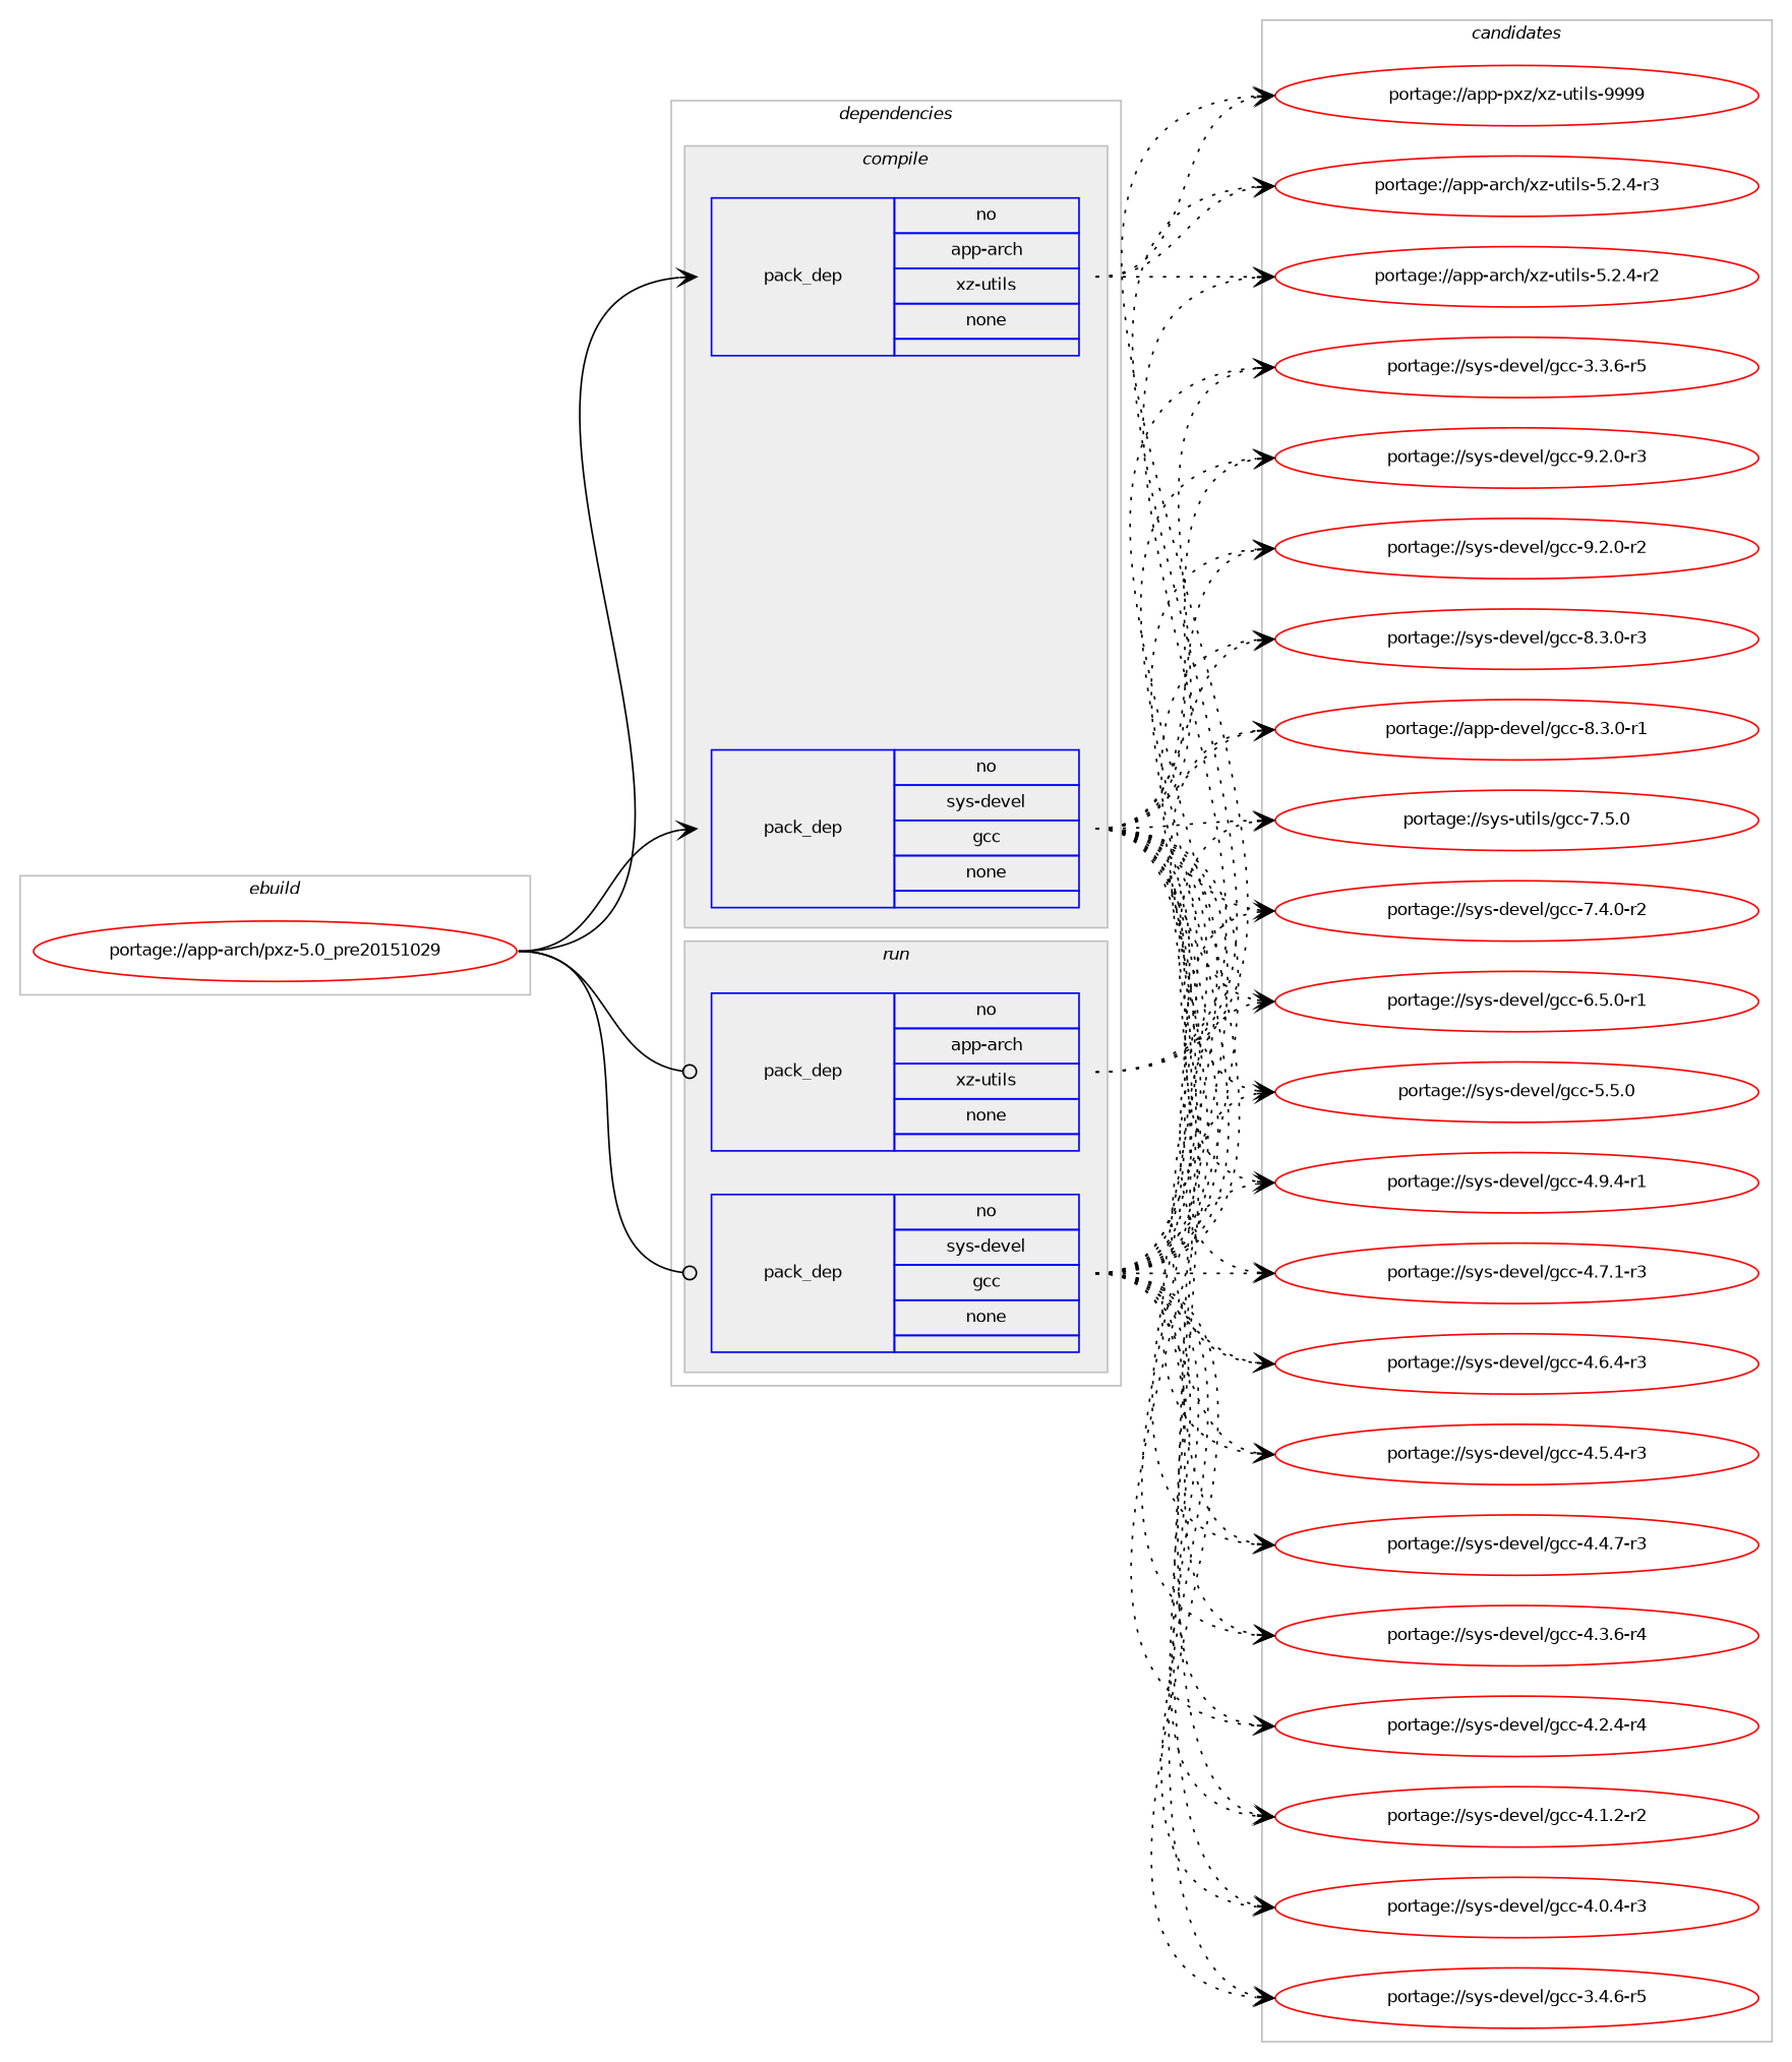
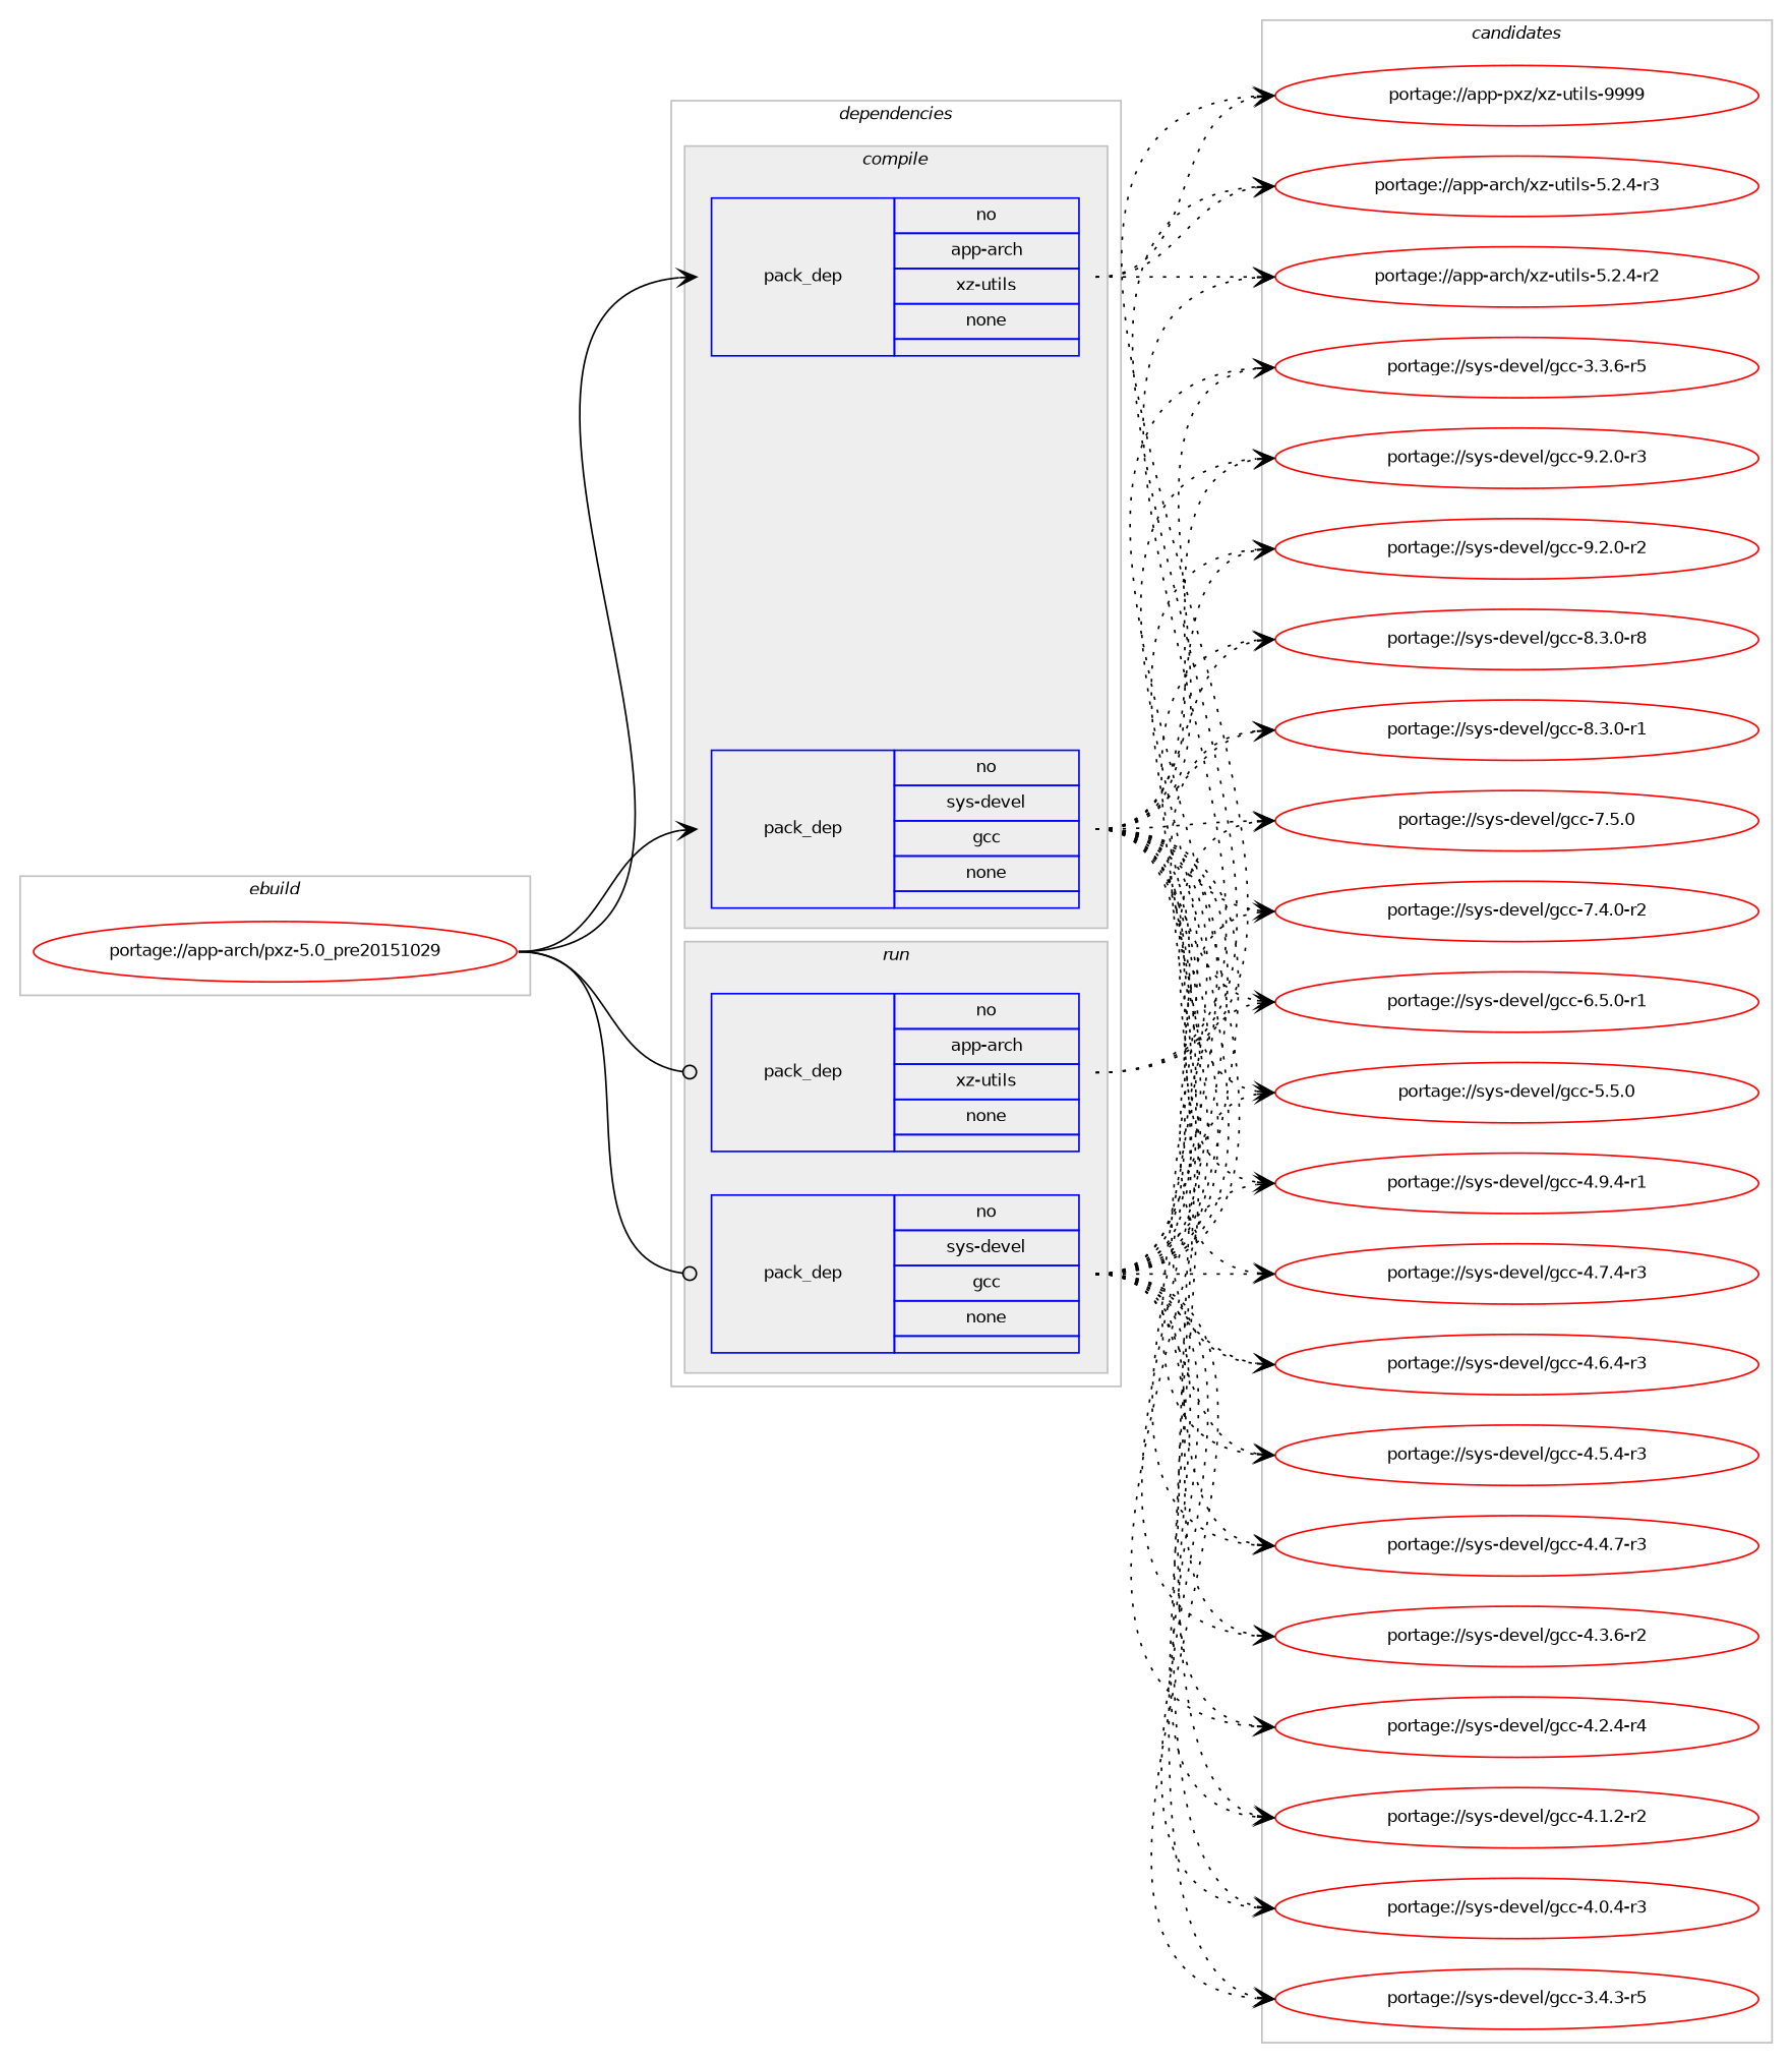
  digraph {
    compound=true
    concentrate=true
    fontname=Helvetica
    fontsize=10
    newrank=true
    rankdir=LR
    ranksep=1.5
    node [color=red fontname=Helvetica fontsize=10]
    edge [arrowhead=vee headport=w style=dotted tailport=e weight=100]
    n1 [label="portage://app-arch/pxz-5.0_pre20151029" width=4]
    n2 [color=blue label=<<TABLE BORDER="0" CELLBORDER="1" CELLSPACING="0" CELLPADDING="4" WIDTH="220"><TR><TD ROWSPAN="6" CELLPADDING="30">pack_dep</TD></TR><TR><TD WIDTH="110">no</TD></TR><TR><TD>app-arch</TD></TR><TR><TD>xz-utils</TD></TR><TR><TD>none</TD></TR><TR><TD></TD></TR></TABLE>> shape=none]
    n3 [color=blue label=<<TABLE BORDER="0" CELLBORDER="1" CELLSPACING="0" CELLPADDING="4" WIDTH="220"><TR><TD ROWSPAN="6" CELLPADDING="30">pack_dep</TD></TR><TR><TD WIDTH="110">no</TD></TR><TR><TD>sys-devel</TD></TR><TR><TD>gcc</TD></TR><TR><TD>none</TD></TR><TR><TD></TD></TR></TABLE>> shape=none]
    n4 [color=blue label=<<TABLE BORDER="0" CELLBORDER="1" CELLSPACING="0" CELLPADDING="4" WIDTH="220"><TR><TD ROWSPAN="6" CELLPADDING="30">pack_dep</TD></TR><TR><TD WIDTH="110">no</TD></TR><TR><TD>app-arch</TD></TR><TR><TD>xz-utils</TD></TR><TR><TD>none</TD></TR><TR><TD></TD></TR></TABLE>> shape=none]
    n5 [color=blue label=<<TABLE BORDER="0" CELLBORDER="1" CELLSPACING="0" CELLPADDING="4" WIDTH="220"><TR><TD ROWSPAN="6" CELLPADDING="30">pack_dep</TD></TR><TR><TD WIDTH="110">no</TD></TR><TR><TD>sys-devel</TD></TR><TR><TD>gcc</TD></TR><TR><TD>none</TD></TR><TR><TD></TD></TR></TABLE>> shape=none]
    n6 [label="portage://app-pxz/xz-utils-9999" width=4]
    n7 [label="portage://app-arch/xz-utils-5.2.4-r3" width=4]
    n8 [label="portage://app-arch/xz-utils-5.2.4-r2" width=4]
    n9 [label="portage://sys-devel/gcc-9.2.0-r3" width=4]
    n10 [label="portage://sys-devel/gcc-9.2.0-r2" width=4]
-   n11 [label="portage://sys-devel/gcc-8.3.0-r3" width=4]
-   n12 [label="portage://app-devel/gcc-8.3.0-r1" width=4]
-   n13 [label="portage://sys-utils/gcc-7.5.0" width=4]
+   n11 [label="portage://sys-devel/gcc-8.3.0-r8" width=4]
+   n12 [label="portage://sys-devel/gcc-8.3.0-r1" width=4]
+   n13 [label="portage://sys-devel/gcc-7.5.0" width=4]
    n14 [label="portage://sys-devel/gcc-7.4.0-r2" width=4]
    n15 [label="portage://sys-devel/gcc-6.5.0-r1" width=4]
    n16 [label="portage://sys-devel/gcc-5.5.0" width=4]
    n17 [label="portage://sys-devel/gcc-4.9.4-r1" width=4]
-   n18 [label="portage://sys-devel/gcc-4.7.1-r3" width=4]
+   n18 [label="portage://sys-devel/gcc-4.7.4-r3" width=4]
    n19 [label="portage://sys-devel/gcc-4.6.4-r3" width=4]
    n20 [label="portage://sys-devel/gcc-4.5.4-r3" width=4]
    n21 [label="portage://sys-devel/gcc-4.4.7-r3" width=4]
-   n22 [label="portage://sys-devel/gcc-4.3.6-r4" width=4]
+   n22 [label="portage://sys-devel/gcc-4.3.6-r2" width=4]
    n23 [label="portage://sys-devel/gcc-4.2.4-r4" width=4]
    n24 [label="portage://sys-devel/gcc-4.1.2-r2" width=4]
    n25 [label="portage://sys-devel/gcc-4.0.4-r3" width=4]
-   n26 [label="portage://sys-devel/gcc-3.4.6-r5" width=4]
+   n26 [label="portage://sys-devel/gcc-3.4.3-r5" width=4]
    n27 [label="portage://sys-devel/gcc-3.3.6-r5" width=4]
    subgraph cluster_1 {
      color=gray
      label=<<i>ebuild</i>>
      n1
    }
    subgraph cluster_2 {
      color=gray
      label=<<i>dependencies</i>>
      subgraph cluster_3 {
        color=gray
        fillcolor="#eeeeee"
        label=<<i>compile</i>>
        style=filled
        subgraph sub_4 {
          color=gray
          fillcolor="#eeeeee"
          label=<<i>compile</i>>
          style=filled
          n2
        }
        subgraph sub_5 {
          color=gray
          fillcolor="#eeeeee"
          label=<<i>compile</i>>
          style=filled
          n3
        }
      }
      subgraph cluster_6 {
        color=gray
        fillcolor="#eeeeee"
        label=<<i>compile and run</i>>
        style=filled
      }
      subgraph cluster_7 {
        color=gray
        fillcolor="#eeeeee"
        label=<<i>run</i>>
        style=filled
        subgraph sub_8 {
          color=gray
          fillcolor="#eeeeee"
          label=<<i>run</i>>
          style=filled
          n4
        }
        subgraph sub_9 {
          color=gray
          fillcolor="#eeeeee"
          label=<<i>run</i>>
          style=filled
          n5
        }
      }
    }
    subgraph cluster_10 {
      color=gray
      label=<<i>candidates</i>>
      rank=same
      subgraph sub_11 {
        color=black
        label=<<i>candidates</i>>
        nodesep=1
        rank=same
        n6
        n7
        n8
      }
      subgraph sub_12 {
        color=black
        label=<<i>candidates</i>>
        nodesep=1
        rank=same
        n9
        n10
        n11
        n12
        n13
        n14
        n15
        n16
        n17
        n18
        n19
        n20
        n21
        n22
        n23
        n24
        n25
        n26
        n27
      }
      subgraph sub_13 {
        color=black
        label=<<i>candidates</i>>
        nodesep=1
        rank=same
        n6
        n7
        n8
      }
      subgraph sub_14 {
        color=black
        label=<<i>candidates</i>>
        nodesep=1
        rank=same
        n9
        n10
        n11
        n12
        n13
        n14
        n15
        n16
        n17
        n18
        n19
        n20
        n21
        n22
        n23
        n24
        n25
        n26
        n27
      }
    }
    n1 -> n2 [style=solid weight=20]
    n1 -> n3 [style=solid weight=20]
    n1 -> n4 [arrowhead=odot style=solid weight=20]
    n1 -> n5 [arrowhead=odot style=solid weight=20]
    n2 -> n6
    n2 -> n7
    n2 -> n8
    n3 -> n9
    n3 -> n10
    n3 -> n11
    n3 -> n12
    n3 -> n13
    n3 -> n14
    n3 -> n15
    n3 -> n16
    n3 -> n17
    n3 -> n18
    n3 -> n19
    n3 -> n20
    n3 -> n21
    n3 -> n22
    n3 -> n23
    n3 -> n24
    n3 -> n25
    n3 -> n26
    n3 -> n27
    n4 -> n6
    n4 -> n7
    n4 -> n8
    n5 -> n9
    n5 -> n10
    n5 -> n11
    n5 -> n12
    n5 -> n13
    n5 -> n14
    n5 -> n15
    n5 -> n16
    n5 -> n17
    n5 -> n18
    n5 -> n19
    n5 -> n20
    n5 -> n21
    n5 -> n22
    n5 -> n23
    n5 -> n24
    n5 -> n25
    n5 -> n26
    n5 -> n27
  }
